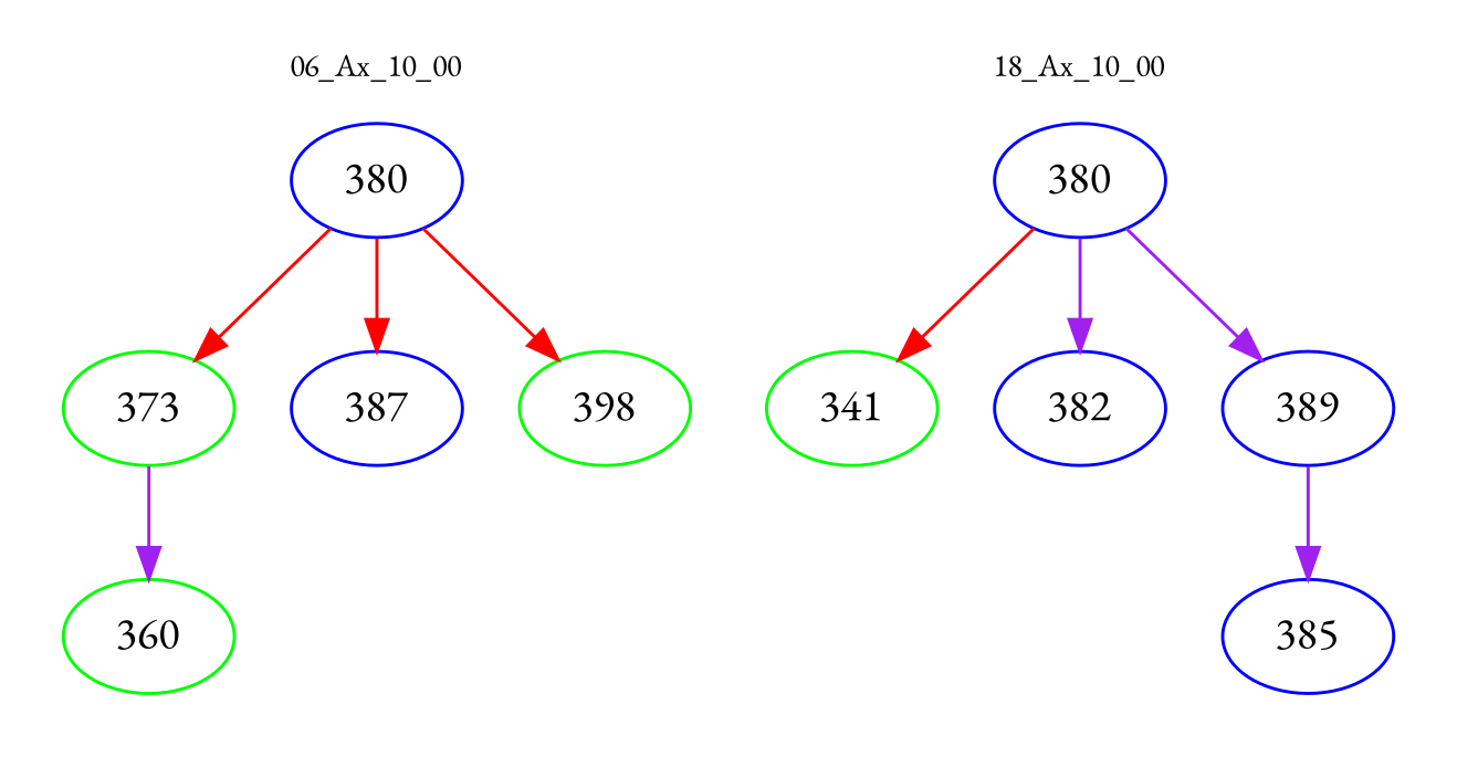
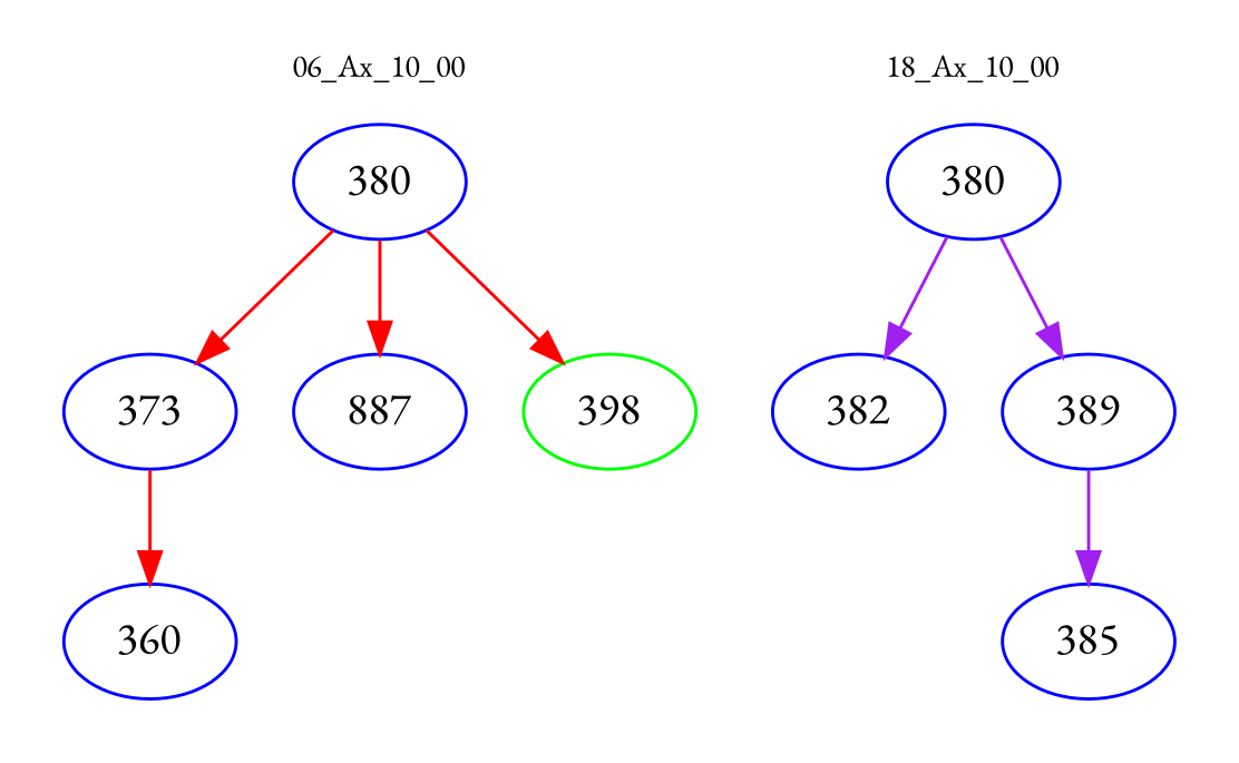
  digraph {
    fontname="EB Garamond"
    node [color=blue fontname="EB Garamond"]
    edge [color=red fontname="EB Garamond"]
    n1 [label=380]
-   n2 [color=green label=373]
-   n3 [label=387]
+   n2 [label=373]
+   n3 [label=887]
    n4 [color=green label=398]
-   n5 [color=green label=360]
+   n5 [label=360]
    n6 [label=380]
-   n7 [color=green label=341]
    n8 [label=382]
    n9 [label=389]
    n10 [label=385]
    subgraph cluster_1 {
      color=white
      fontsize=10
      label="06_Ax_10_00"
      n1
      n2
      n3
      n4
      n5
    }
    subgraph cluster_2 {
      color=white
      fontsize=10
      label="18_Ax_10_00"
      n6
-     n7
      n8
      n9
      n10
    }
    n1 -> n2
    n1 -> n3
    n1 -> n4
-   n2 -> n5 [color=purple]
-   n6 -> n7
+   n2 -> n5
    n6 -> n8 [color=purple]
    n6 -> n9 [color=purple]
    n9 -> n10 [color=purple]
  }
